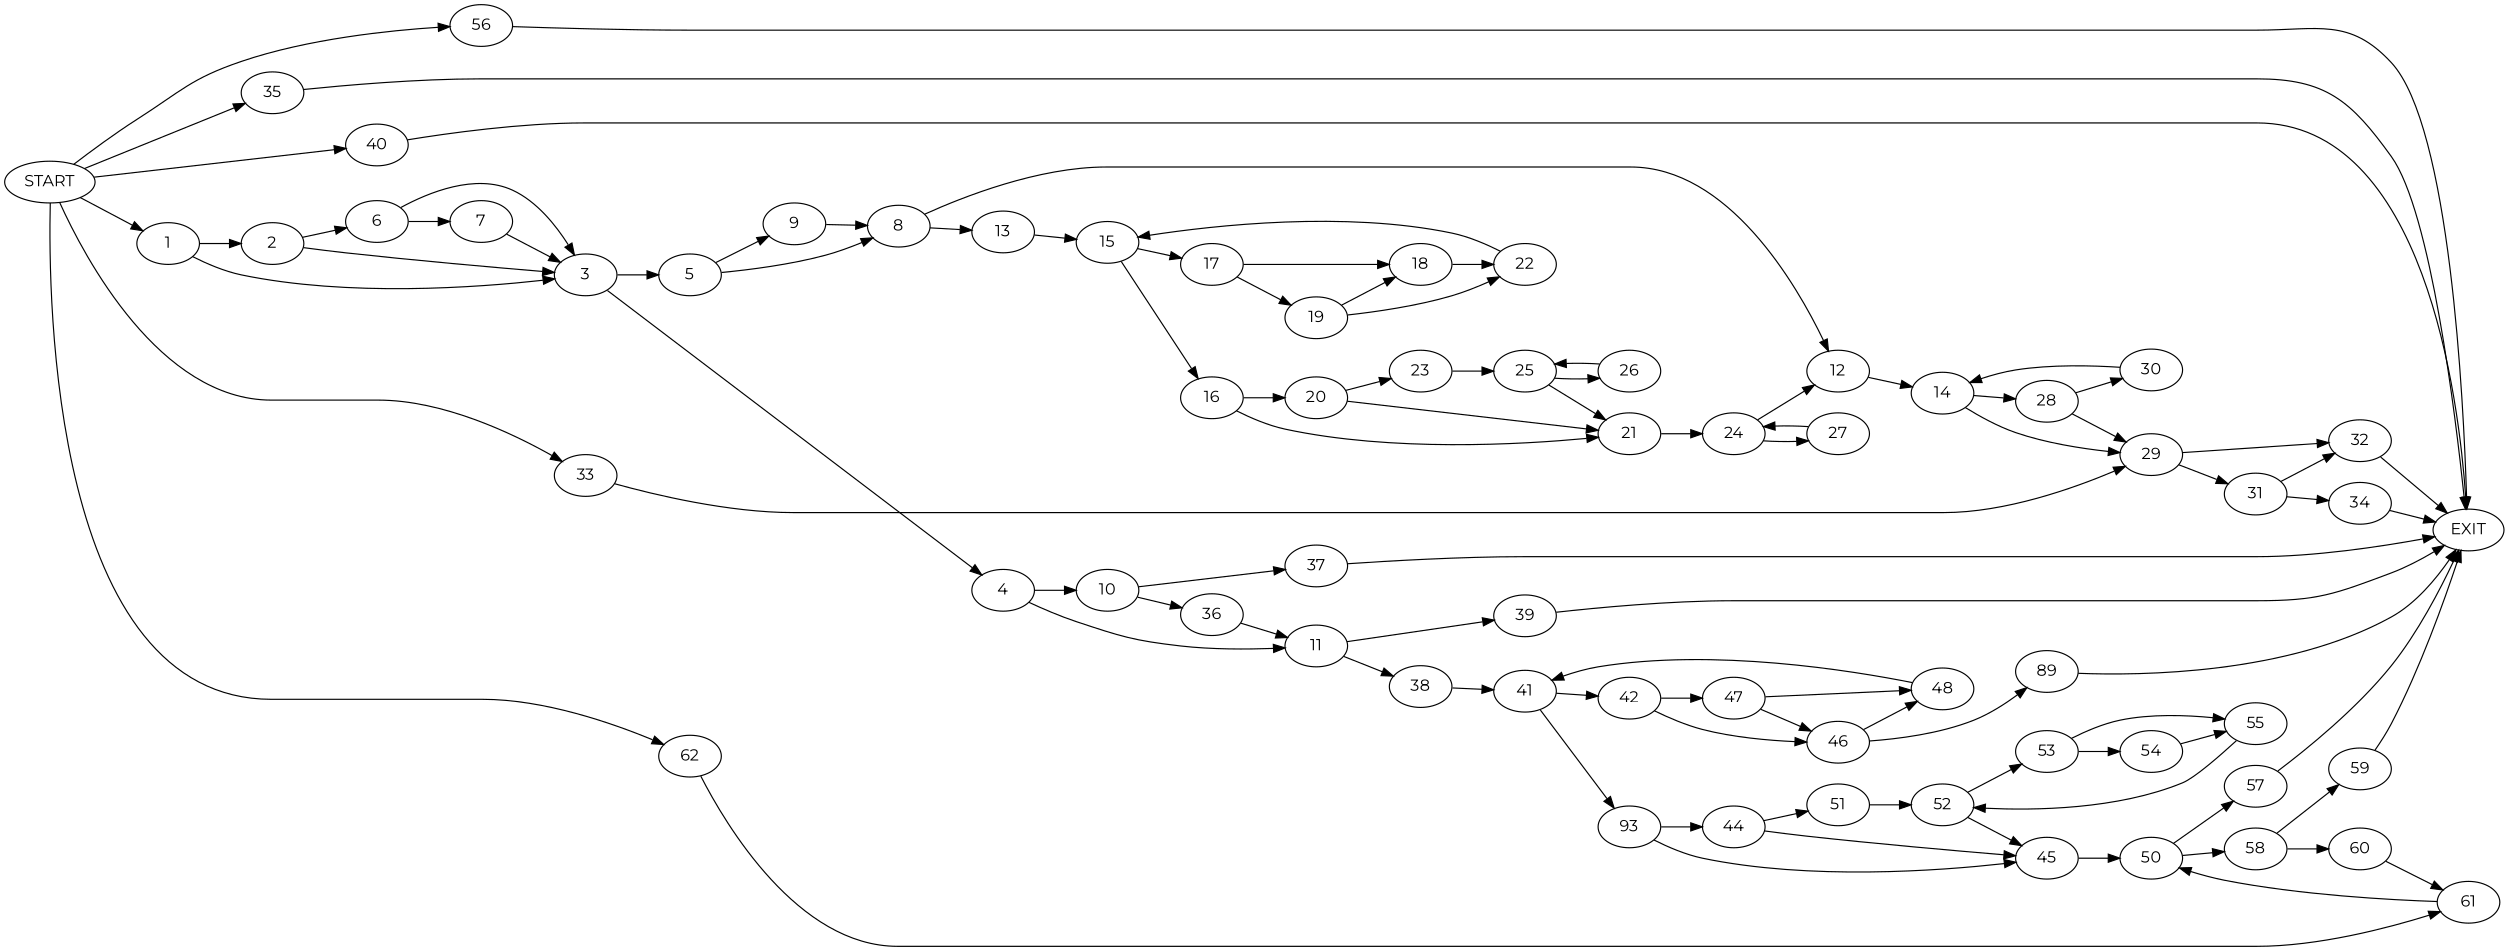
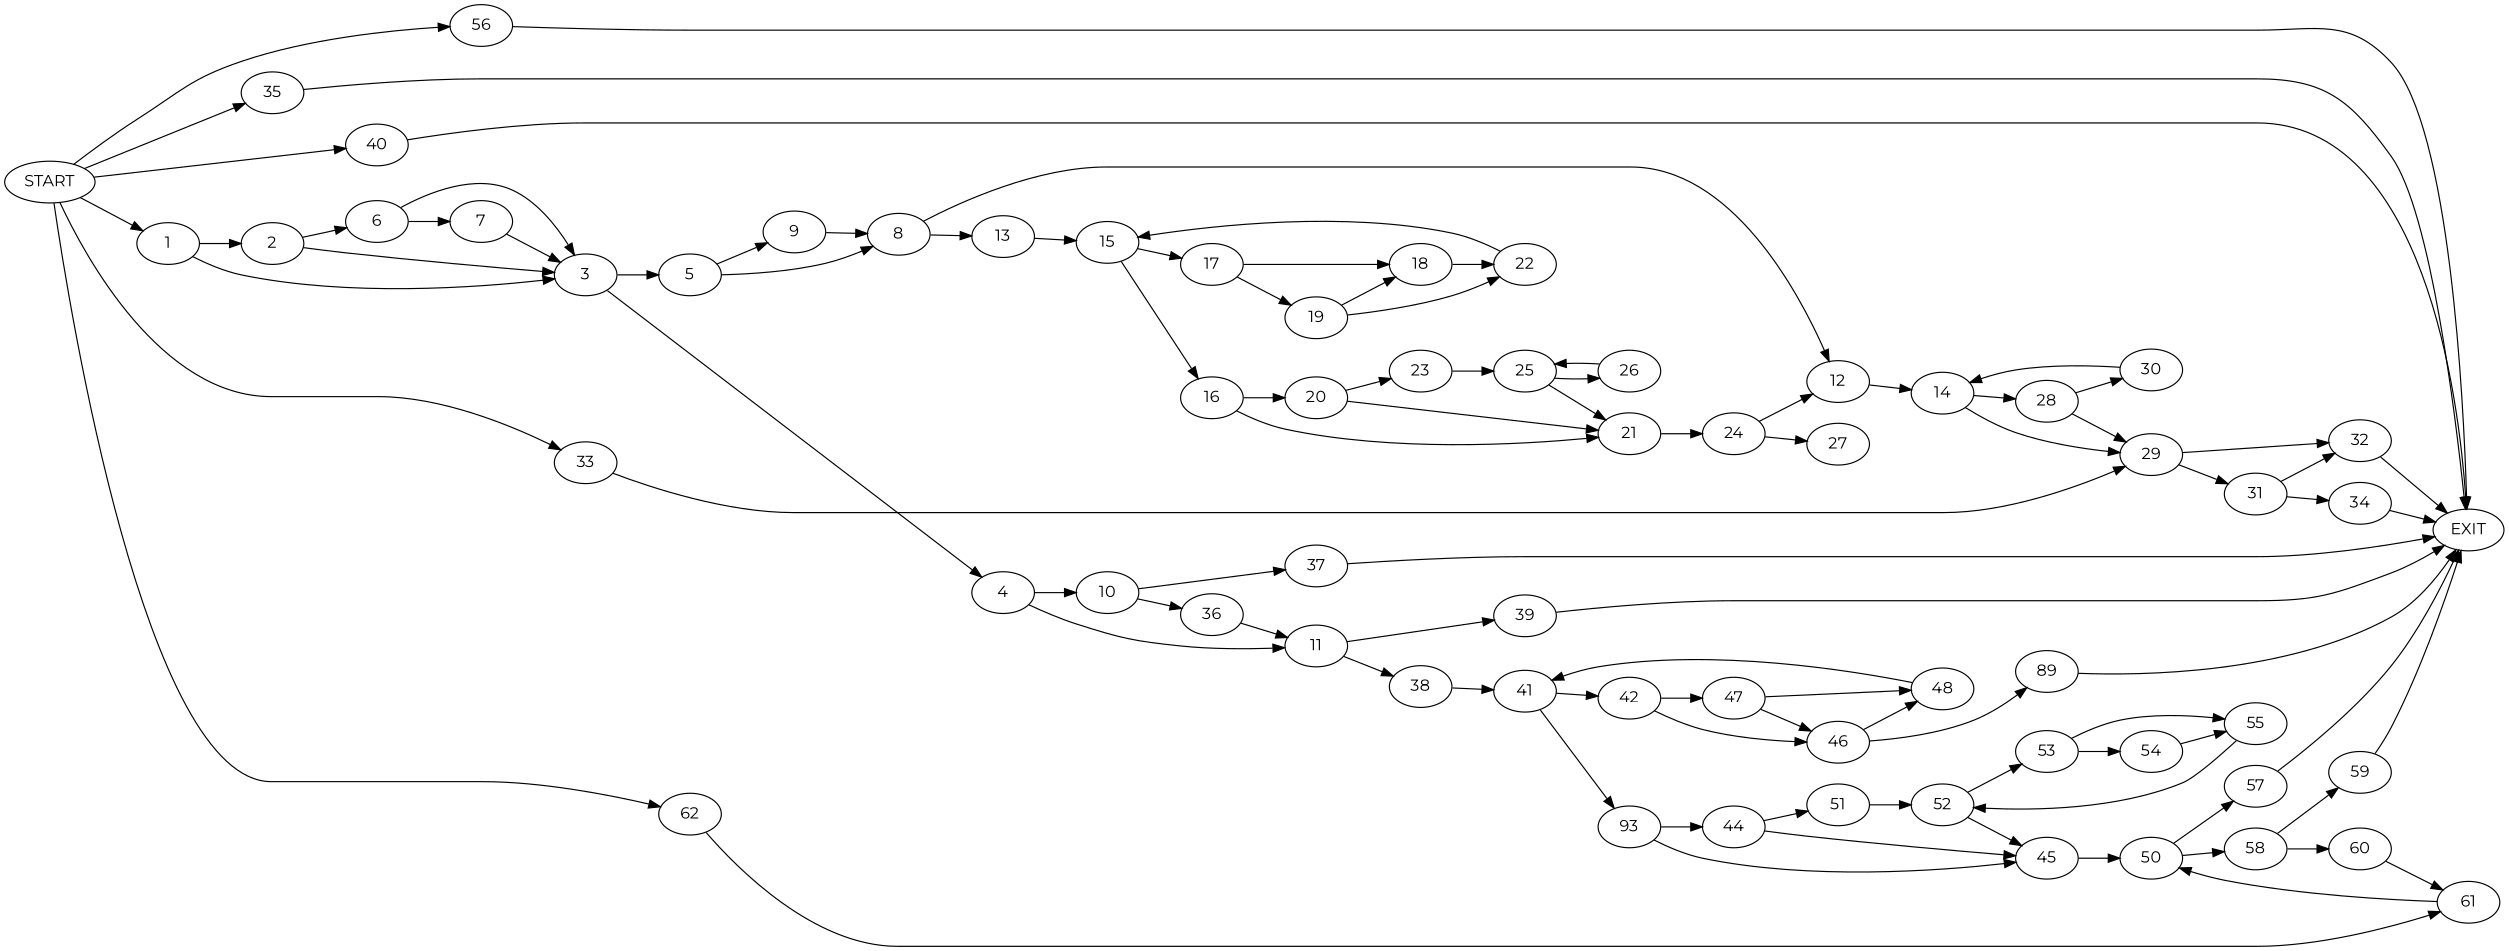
  digraph {
    fontname=Montserrat
    rankdir=LR
    node [fontname=Montserrat]
    edge [fontname=Montserrat]
    n1 [label=START]
    1
    33
    35
    40
    56
    62
    2
    3
    29
    n11 [label=EXIT]
    61
    6
    4
    5
    7
    10
    11
    8
    9
    36
    37
    38
    39
    12
    13
    14
    15
    41
    28
    16
    17
    30
    31
    32
    20
    21
    18
    19
    23
    24
    22
    25
    27
    26
    34
    42
    n48 [label=93]
    46
    47
    44
    45
    48
    n54 [label=89]
    51
    50
    52
    57
    58
    59
    60
    53
    54
    55
    n1 -> 1
    n1 -> 33
    n1 -> 35
    n1 -> 40
    n1 -> 56
    n1 -> 62
    1 -> 2
    1 -> 3
    33 -> 29
    35 -> n11
    40 -> n11
    56 -> n11
    62 -> 61
    2 -> 3
    2 -> 6
    3 -> 4
    3 -> 5
    29 -> 31
    29 -> 32
    61 -> 50
    6 -> 3
    6 -> 7
    4 -> 10
    4 -> 11
    5 -> 8
    5 -> 9
    7 -> 3
    10 -> 36
    10 -> 37
    11 -> 38
    11 -> 39
    8 -> 12
    8 -> 13
    9 -> 8
    36 -> 11
    37 -> n11
    38 -> 41
    39 -> n11
    12 -> 14
    13 -> 15
    14 -> 29
    14 -> 28
    15 -> 16
    15 -> 17
    41 -> 42
    41 -> n48
    28 -> 29
    28 -> 30
    16 -> 20
    16 -> 21
    17 -> 18
    17 -> 19
    30 -> 14
    31 -> 32
    31 -> 34
    32 -> n11
    20 -> 21
    20 -> 23
    21 -> 24
    18 -> 22
    19 -> 18
    19 -> 22
    23 -> 25
    24 -> 12
    24 -> 27
    22 -> 15
    25 -> 21
    25 -> 26
-   27 -> 24
    26 -> 25
    34 -> n11
    42 -> 46
    42 -> 47
    n48 -> 44
    n48 -> 45
    46 -> 48
    46 -> n54
    47 -> 46
    47 -> 48
    44 -> 45
    44 -> 51
    45 -> 50
    48 -> 41
    n54 -> n11
    51 -> 52
    50 -> 57
    50 -> 58
    52 -> 45
    52 -> 53
    57 -> n11
    58 -> 59
    58 -> 60
    59 -> n11
    60 -> 61
    53 -> 54
    53 -> 55
    54 -> 55
    55 -> 52
  }
